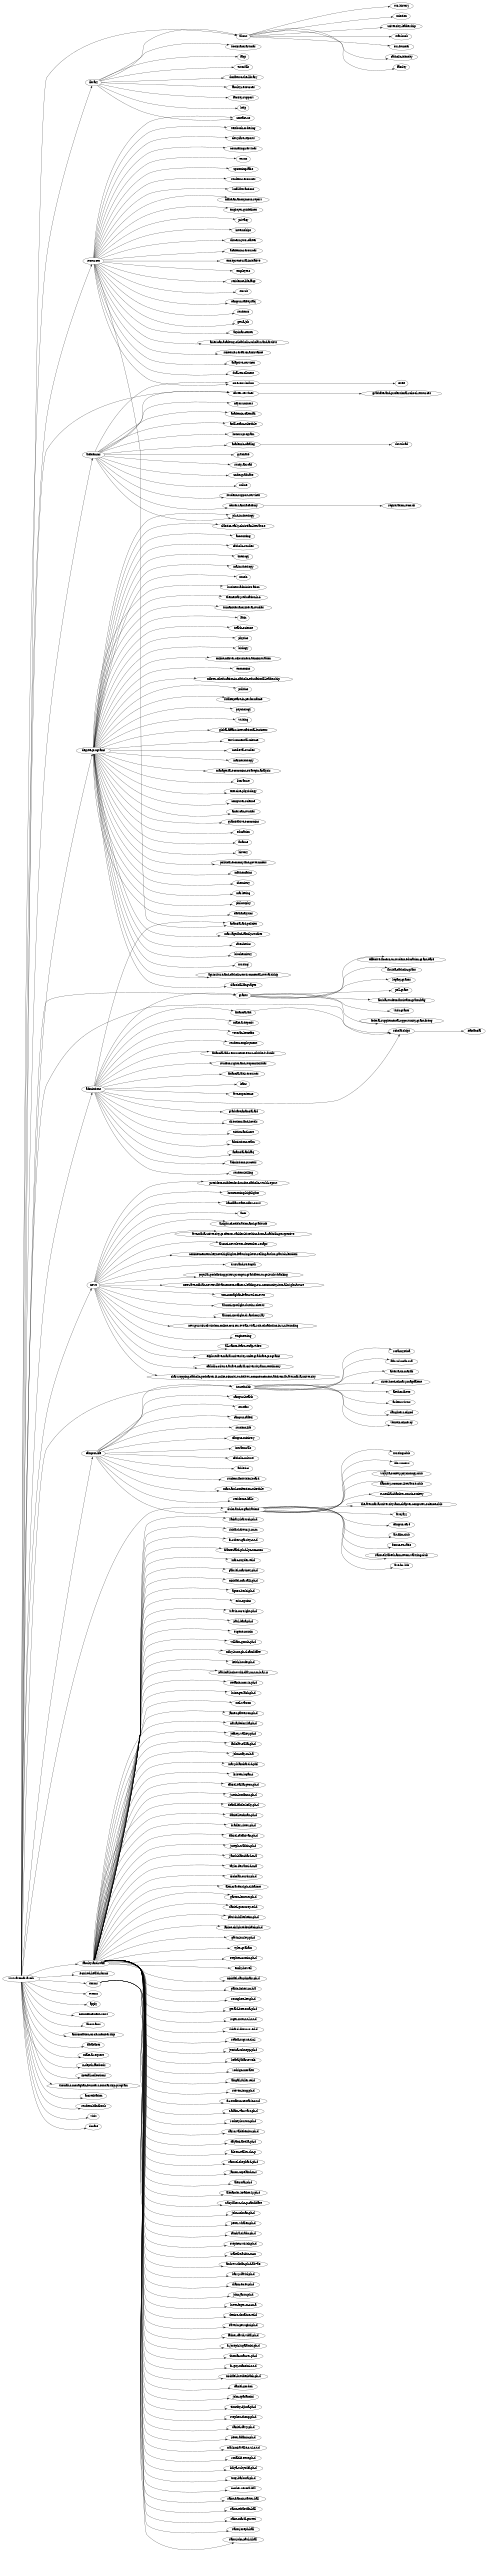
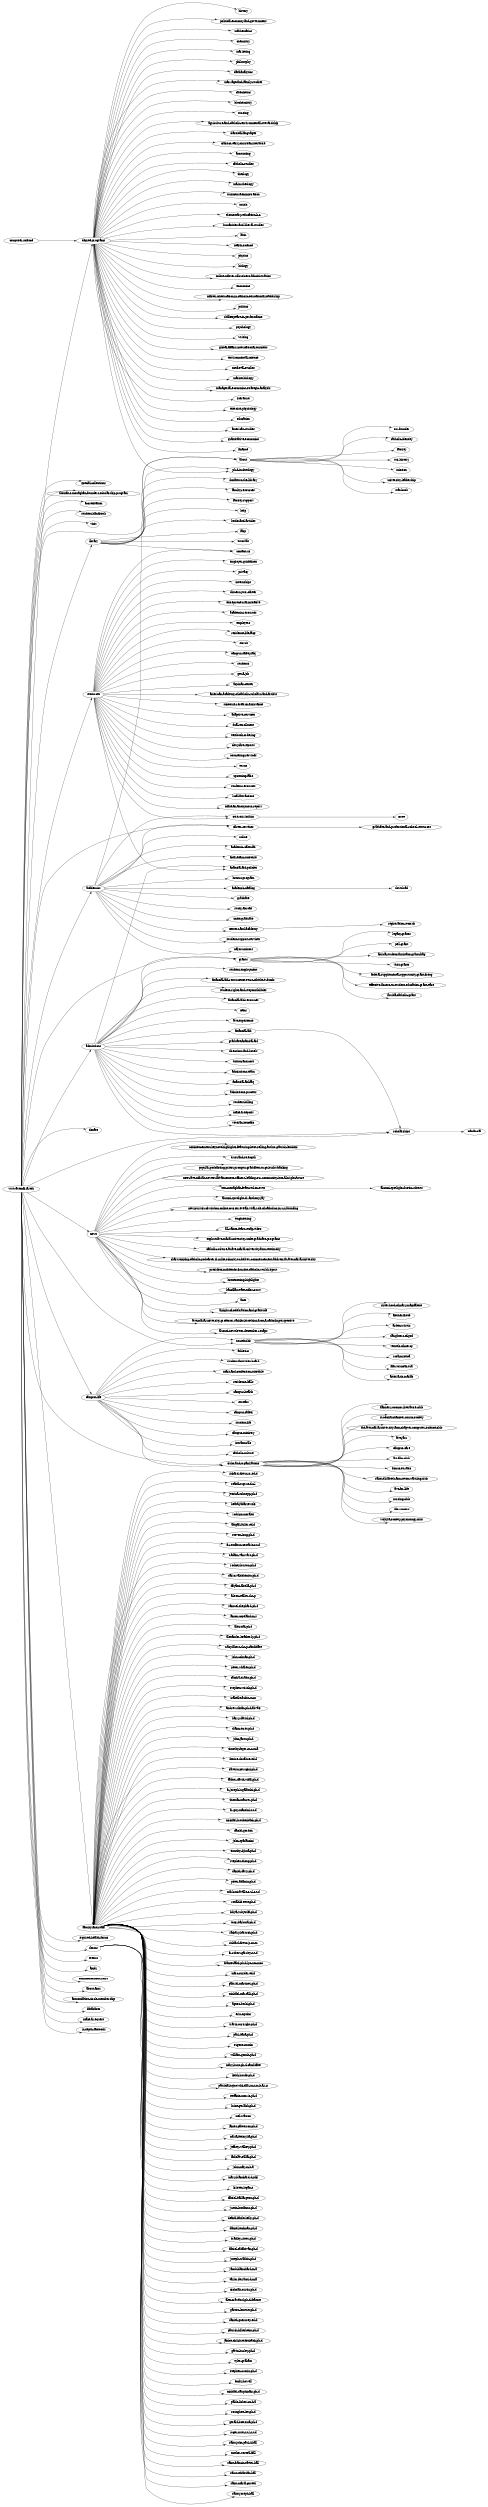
  digraph {
    pack=false
    rankdir=LR
    grants
    "pell-grant"
    "florida-student-assistant-grant-fsag"
    "visit-grants"
    "federal-supplemental-opportunity-grant-fseog"
    "effective-access-to-student-education-grant-ease"
    "florida-catholic-grant"
    "legacy-grants"
    "academic-catalog"
    download
    "financial-aid"
    scholarships
    "#financial"
    resources
    "clery-fire-reports"
    "financial-aid-policies"
    "counseling-services"
    terms
    "upcoming-fairs"
    "student-resources"
    "local-attractions"
    "make-an-anonymous-report"
    "employer-guidelines"
    privacy
    "contact-us"
    internships
    "discern-your-career"
    "academic-resources"
    "entrepreneurial-initiative"
    employers
    "residence-life-faqs"
    recruit
    "campus-safety-faq"
    students
    "get-a-job"
    "core-curriculum"
    "aquinas-center"
    "american-academy-of-catholic-scholars-and-artists"
    "schedule-research-assistance"
    "adaptive-services"
    "dual-enrollment"
    "textbook-ordering"
    "#see"
    news
    engineering
    "all-saints-feast-recap-video"
    "explore-ave-maria-university-undergraduate-programs"
    "catholic-culture-at-ave-maria-university-amu-testimony"
    "chart-topping-catholic-podcaster-fr-mike-schmitz-to-deliver-commencement-address-at-ave-maria-university"
    "president-middendorf-on-the-catholic-world-report"
    "homecoming-highlights"
    "baccalaureate-mass-2024"
    aces
    "a-night-of-celebration-and-gratitude"
    "ave-maria-university-professor-tackles-bioethics-from-a-catholic-perspective"
    "alumni-newsletter-december-recaps"
    "commencement-keynote-highlights-featuring-best-selling-author-patrick-lencioni"
    "trust-and-strength"
    "popular-podcasting-priest-prompts-graduates-to-go-bushwhacking"
    "meet-ave-marias-newest-advancement-officers-leading-our-community-into-a-bright-future"
    "tom-monaghan-featured-on-ewtn"
    "alumni-spotlight-dustin-roberts"
    "alumni-spotlight-dr-anthony-jay"
    "new-pursuit-of-wisdom-online-course-reveals-vital-role-of-catholics-in-u-s-founding"
    "campus-life"
    "student-life"
    "campus-ministry"
    intramurals
    "catholic-culture"
    households
    athletics
    "student-activities-board"
    "mass-and-confession-schedule"
    "clubs-and-organizations"
    "residence-halls"
    "campus-health"
    retreats
    "campus-safety"
    "sisterhood-of-mary-magdalene"
    "alethes-arete"
    "ardens-virtus"
    "daughters-of-god"
    "vessels-of-mercy"
    "rosa-mystica"
    "fiat-voluntas-tua"
    "asteria-tis-marias"
    "flannery-oconnor-literature-club"
    "st-cecilia-chamber-music-society"
    "the-ave-maria-university-acm-chapter-computer-science-club"
    "ave-jazz"
    "campus-care"
    "art-film-club"
    "fumus-et-ratio"
    "saint-elizabeth-ann-seton-waltzing-club"
    "ave-for-life"
    "nursing-club"
    "life-runners"
    "wojtyla-society-psychology-club"
    academics
    undergraduate
    online
    "student-support-services"
    "majors-minors"
    "career-services"
    "academic-calendar"
    "final-exam-schedule"
    "honors-program"
    "centers-and-academy"
    graduate
    "ph-d-in-theology"
    "study-abroad"
    "graduate-and-professional-school-resources"
    "registration-records"
    library
    about
    "donate-to-the-library"
    "faculty-resources"
    "faculty-support"
    help
    "books-and-articles"
    faqs
    tutorials
    faculty
    "our-history"
    mission
    "university-leadership"
    "stat-book"
    "our-founder"
    "catholic-identity"
    "www.avemaria.edu"
    "degree-programs"
    "faculty-and-staff"
    admissions
    "required-health-forms"
    dorms
    events
    apply
    "commencement-2024"
    "about-amu"
    "annunciation-circle-membership"
    databases
    "make-a-request"
    "in-depth-factbook"
    "special-collections"
    "thomas-s-monaghan-founders-scholarship-program"
    accreditation
    "student-handbook"
    visit
    donate
    "business-administration"
    music
    "elementary-education-k-6"
    "humanities-and-liberal-studies"
    latin
    "health-science"
    physics
    biology
    "online-master-of-business-administration"
    economics
    "master-of-education-in-catholic-educational-leadership"
    politics
    "shakespeare-in-performance"
    psychology
    writing
    "global-affairs-international-business"
    "environmental-science"
    "medieval-studies"
    "marine-biology"
    "managerial-economics-strategic-analysis"
    literature
    "exercise-physiology"
    education
    "computer-science"
    "american-studies"
    "quantitative-economics"
    finance
    history
    "political-economy-and-government"
    mathematics
    chemistry
    marketing
    philosophy
    "data-analytics"
    "marriage-and-family-studies"
    catechetics
    biochemistry
    nursing
    "agriculture-and-catholic-environmental-stewardship"
    "classical-languages"
    "classics-early-christian-literature"
    accounting
    "catholic-studies"
    theology
    "ma-in-theology"
    "zachary-bartsch-ph-d"
    "richard-dittus-jr-m-m"
    "fr-robert-garrity-s-t-d"
    "dianne-fabii-ph-d-lpc-ncc-mcc"
    "marc-snyder-ed-d"
    "gabriel-martinez-ph-d"
    "michael-marsalli-ph-d"
    "agnes-berki-ph-d"
    "erin-oguinn"
    "travis-curtright-ph-d"
    "paul-baxa-ph-d"
    "eugene-munin"
    "william-gonch-ph-d"
    "mary-hunt-ph-d-candidate"
    "keith-houde-ph-d"
    "patricia-hojnowski-diaz-m-s-m-b-a-r-n"
    "stefanie-morris-ph-d"
    "brice-gerlach-ph-d"
    "neil-watson"
    "james-patterson-ph-d"
    "maria-fedoryka-ph-d"
    "jeffrey-walkey-ph-d"
    "ladislav-sallai-ph-d"
    "john-may-m-b-a"
    "mary-blanchard-d-phil"
    "kristen-logan-2"
    "daniel-baillargeon-ph-d"
    "justin-bonanno-ph-d"
    "deana-basile-kelly-ph-d"
    "daniel-lendman-ph-d"
    "bradley-ritter-ph-d"
    "daniel-sadasivan-ph-d"
    "joseph-trabbic-ph-d"
    "jacob-blanchard-m-a"
    "taylor-ferranti-d-m-a"
    "nicholas-curtis-ph-d"
    "alex-crawford-ph-d-fsascot"
    "gaston-lenotre-ph-d"
    "daniel-guernsey-ed-d"
    "patrick-hillesheim-ph-d"
    "janice-chik-breidenbach-ph-d"
    "gavin-hurley-ph-d"
    "tyler-graham"
    "stephen-cronin-ph-d"
    "emily-howell"
    "michael-dauphinais-ph-d"
    "pablo-licheri-m-b-a"
    "seunghee-lee-ph-d"
    "gerald-boersma-ph-d"
    "roger-nutt-s-t-l-s-t-d"
    "richard-dittus-sr-ed-d"
    "seana-sugrue-d-c-l"
    "jessica-schnepp-ph-d"
    "beata-jadaszewski"
    "rodrigo-morales"
    "abigail-fuller-ed-d"
    "steven-long-ph-d"
    "fr-romanus-cessario-s-t-d"
    "t-adam-van-wart-ph-d"
    "rodney-burton-ph-d"
    "dario-valdebenito-ph-d"
    "dayami-abella-ph-d"
    "aileen-staller-d-n-p"
    "samuel-shephard-ph-d"
    "jamon-copeland-m-s"
    "alex-tsai-ph-d"
    "alexander-heatherly-ph-d"
    "tracy-ahern-d-n-p-candidate"
    "john-colman-ph-d"
    "peter-whalen-ph-d"
    "sandra-tirado-ph-d"
    "stephen-wirick-ph-d"
    "isabelle-aubin-m-m"
    "andrew-dinan-ph-d-ab7a5"
    "barry-david-ph-d"
    "diann-ecret-ph-d"
    "john-jasso-ph-d"
-   "brett-feger-m-s-m-a"
+   "brett-feger-m-s-m-a" [label="timothy-feger-m-s-m-a"]
    "denise-donahue-ed-d"
    "saverio-perugini-ph-d"
    "father-david-vidal-ph-d"
    "fr-joseph-lugalambi-ph-d"
    "thomas-maurer-ph-d"
    "fr-guy-mansini-s-t-d"
    "michael-breidenbach-ph-d"
    "daniel-gordon"
    "john-spadaccini"
    "timothy-iijima-ph-d"
    "stephen-thong-ph-d"
    "daniel-davy-ph-d"
    "peter-adamic-ph-d"
    "mark-miravalle-s-t-l-s-t-d"
    "ronald-freeze-ph-d"
    "lidiya-zubytska-ph-d"
    "tony-barbosa-ph-d"
    loans
    "ave-experience"
    "graduate-financial-aid"
    "directions-and-hotels"
    "tuition-and-cost"
    "admissions-team"
    "financial-aid-faq"
    "admissions-process"
    "student-billing"
    "make-a-deposit"
    "veteran-benefits"
    "student-employment"
    "financial-aid-resources#return-of-title-iv-funds"
    "student-rights-and-responsibilities"
    "financial-aid-resources"
    "saint-john-paul-ii-hall"
    "mother-teresa-hall"
    "saint-francis-xavier-hall"
    "saint-sebastian-hall"
    "saint-maria-goretti"
    "saint-joseph-hall"
    grants -> "pell-grant"
    grants -> "florida-student-assistant-grant-fsag"
    grants -> "visit-grants"
    grants -> "federal-supplemental-opportunity-grant-fseog"
    grants -> "effective-access-to-student-education-grant-ease"
    grants -> "florida-catholic-grant"
    grants -> "legacy-grants"
    "academic-catalog" -> download
    "financial-aid" -> scholarships
    scholarships -> "#financial"
    resources -> "clery-fire-reports"
    resources -> "financial-aid-policies"
    resources -> "counseling-services"
    resources -> terms
    resources -> "upcoming-fairs"
    resources -> "student-resources"
    resources -> "local-attractions"
    resources -> "make-an-anonymous-report"
    resources -> "employer-guidelines"
    resources -> privacy
    resources -> "contact-us"
    resources -> internships
    resources -> "discern-your-career"
    resources -> "academic-resources"
    resources -> "entrepreneurial-initiative"
    resources -> employers
    resources -> "residence-life-faqs"
    resources -> recruit
    resources -> "campus-safety-faq"
    resources -> students
    resources -> "get-a-job"
    resources -> "core-curriculum"
    resources -> "aquinas-center"
    resources -> "american-academy-of-catholic-scholars-and-artists"
    resources -> "schedule-research-assistance"
    resources -> "adaptive-services"
    resources -> "dual-enrollment"
    resources -> "textbook-ordering"
    "core-curriculum" -> "#see"
    news -> engineering
    news -> "all-saints-feast-recap-video"
    news -> "explore-ave-maria-university-undergraduate-programs"
    news -> "catholic-culture-at-ave-maria-university-amu-testimony"
    news -> "chart-topping-catholic-podcaster-fr-mike-schmitz-to-deliver-commencement-address-at-ave-maria-university"
    news -> "president-middendorf-on-the-catholic-world-report"
    news -> "homecoming-highlights"
    news -> "baccalaureate-mass-2024"
    news -> aces
    news -> "a-night-of-celebration-and-gratitude"
    news -> "ave-maria-university-professor-tackles-bioethics-from-a-catholic-perspective"
    news -> "alumni-newsletter-december-recaps"
    news -> "commencement-keynote-highlights-featuring-best-selling-author-patrick-lencioni"
    news -> "trust-and-strength"
    news -> "popular-podcasting-priest-prompts-graduates-to-go-bushwhacking"
    news -> "meet-ave-marias-newest-advancement-officers-leading-our-community-into-a-bright-future"
    news -> "tom-monaghan-featured-on-ewtn"
-   news -> "alumni-spotlight-dustin-roberts"
+   "tom-monaghan-featured-on-ewtn" -> "alumni-spotlight-dustin-roberts"
    news -> "alumni-spotlight-dr-anthony-jay"
    news -> "new-pursuit-of-wisdom-online-course-reveals-vital-role-of-catholics-in-u-s-founding"
    "campus-life" -> "student-life"
    "campus-life" -> "campus-ministry"
    "campus-life" -> intramurals
    "campus-life" -> "catholic-culture"
    "campus-life" -> households
    "campus-life" -> athletics
    "campus-life" -> "student-activities-board"
    "campus-life" -> "mass-and-confession-schedule"
    "campus-life" -> "clubs-and-organizations"
    "campus-life" -> "residence-halls"
    "campus-life" -> "campus-health"
    "campus-life" -> retreats
    "campus-life" -> "campus-safety"
    households -> "sisterhood-of-mary-magdalene"
    households -> "alethes-arete"
    households -> "ardens-virtus"
    households -> "daughters-of-god"
    households -> "vessels-of-mercy"
    households -> "rosa-mystica"
    households -> "fiat-voluntas-tua"
    households -> "asteria-tis-marias"
    "clubs-and-organizations" -> "flannery-oconnor-literature-club"
    "clubs-and-organizations" -> "st-cecilia-chamber-music-society"
    "clubs-and-organizations" -> "the-ave-maria-university-acm-chapter-computer-science-club"
    "clubs-and-organizations" -> "ave-jazz"
    "clubs-and-organizations" -> "campus-care"
    "clubs-and-organizations" -> "art-film-club"
    "clubs-and-organizations" -> "fumus-et-ratio"
    "clubs-and-organizations" -> "saint-elizabeth-ann-seton-waltzing-club"
    "clubs-and-organizations" -> "ave-for-life"
    "clubs-and-organizations" -> "nursing-club"
    "clubs-and-organizations" -> "life-runners"
    "clubs-and-organizations" -> "wojtyla-society-psychology-club"
    academics -> "academic-catalog"
    academics -> "core-curriculum"
    academics -> undergraduate
    academics -> online
    academics -> "student-support-services"
    academics -> "majors-minors"
    academics -> "career-services"
    academics -> "academic-calendar"
    academics -> "final-exam-schedule"
    academics -> "honors-program"
    academics -> "centers-and-academy"
    academics -> graduate
    academics -> "ph-d-in-theology"
    academics -> "study-abroad"
    "career-services" -> "graduate-and-professional-school-resources"
    "centers-and-academy" -> "registration-records"
    library -> "contact-us"
    library -> about
    library -> "donate-to-the-library"
    library -> "faculty-resources"
    library -> "faculty-support"
    library -> help
    library -> "books-and-articles"
    library -> faqs
    library -> tutorials
    about -> faculty
    about -> "our-history"
    about -> mission
    about -> "university-leadership"
    about -> "stat-book"
    about -> "our-founder"
    about -> "catholic-identity"
    "www.avemaria.edu" -> grants
    "www.avemaria.edu" -> scholarships
    "www.avemaria.edu" -> resources
    "www.avemaria.edu" -> news
    "www.avemaria.edu" -> "campus-life"
    "www.avemaria.edu" -> households
    "www.avemaria.edu" -> "clubs-and-organizations"
    "www.avemaria.edu" -> academics
    "www.avemaria.edu" -> "career-services"
    "www.avemaria.edu" -> library
    "www.avemaria.edu" -> about
    "www.avemaria.edu" -> "degree-programs"
    "www.avemaria.edu" -> "faculty-and-staff"
    "www.avemaria.edu" -> admissions
    "www.avemaria.edu" -> "required-health-forms"
    "www.avemaria.edu" -> dorms
    "www.avemaria.edu" -> events
    "www.avemaria.edu" -> apply
    "www.avemaria.edu" -> "commencement-2024"
    "www.avemaria.edu" -> "about-amu"
    "www.avemaria.edu" -> "annunciation-circle-membership"
    "www.avemaria.edu" -> databases
    "www.avemaria.edu" -> "make-a-request"
    "www.avemaria.edu" -> "in-depth-factbook"
    "www.avemaria.edu" -> "special-collections"
    "www.avemaria.edu" -> "thomas-s-monaghan-founders-scholarship-program"
    "www.avemaria.edu" -> accreditation
    "www.avemaria.edu" -> "student-handbook"
    "www.avemaria.edu" -> visit
    "www.avemaria.edu" -> donate
    "degree-programs" -> "ph-d-in-theology"
    "degree-programs" -> "business-administration"
    "degree-programs" -> music
    "degree-programs" -> "elementary-education-k-6"
    "degree-programs" -> "humanities-and-liberal-studies"
    "degree-programs" -> latin
    "degree-programs" -> "health-science"
    "degree-programs" -> physics
    "degree-programs" -> biology
    "degree-programs" -> "online-master-of-business-administration"
    "degree-programs" -> economics
    "degree-programs" -> "master-of-education-in-catholic-educational-leadership"
    "degree-programs" -> politics
    "degree-programs" -> "shakespeare-in-performance"
    "degree-programs" -> psychology
    "degree-programs" -> writing
    "degree-programs" -> "global-affairs-international-business"
    "degree-programs" -> "environmental-science"
    "degree-programs" -> "medieval-studies"
    "degree-programs" -> "marine-biology"
    "degree-programs" -> "managerial-economics-strategic-analysis"
    "degree-programs" -> literature
    "degree-programs" -> "exercise-physiology"
    "degree-programs" -> education
-   "degree-programs" -> "computer-science"
+   "computer-science" -> "degree-programs"
    "degree-programs" -> "american-studies"
    "degree-programs" -> "quantitative-economics"
    "degree-programs" -> finance
    "degree-programs" -> history
    "degree-programs" -> "political-economy-and-government"
    "degree-programs" -> mathematics
    "degree-programs" -> chemistry
    "degree-programs" -> marketing
    "degree-programs" -> philosophy
    "degree-programs" -> "data-analytics"
    "degree-programs" -> "marriage-and-family-studies"
    "degree-programs" -> catechetics
    "degree-programs" -> biochemistry
    "degree-programs" -> nursing
    "degree-programs" -> "agriculture-and-catholic-environmental-stewardship"
    "degree-programs" -> "classical-languages"
    "degree-programs" -> "classics-early-christian-literature"
    "degree-programs" -> accounting
    "degree-programs" -> "catholic-studies"
    "degree-programs" -> theology
    "degree-programs" -> "ma-in-theology"
    "faculty-and-staff" -> "zachary-bartsch-ph-d"
    "faculty-and-staff" -> "richard-dittus-jr-m-m"
    "faculty-and-staff" -> "fr-robert-garrity-s-t-d"
    "faculty-and-staff" -> "dianne-fabii-ph-d-lpc-ncc-mcc"
    "faculty-and-staff" -> "marc-snyder-ed-d"
    "faculty-and-staff" -> "gabriel-martinez-ph-d"
    "faculty-and-staff" -> "michael-marsalli-ph-d"
    "faculty-and-staff" -> "agnes-berki-ph-d"
    "faculty-and-staff" -> "erin-oguinn"
    "faculty-and-staff" -> "travis-curtright-ph-d"
    "faculty-and-staff" -> "paul-baxa-ph-d"
    "faculty-and-staff" -> "eugene-munin"
    "faculty-and-staff" -> "william-gonch-ph-d"
    "faculty-and-staff" -> "mary-hunt-ph-d-candidate"
    "faculty-and-staff" -> "keith-houde-ph-d"
    "faculty-and-staff" -> "patricia-hojnowski-diaz-m-s-m-b-a-r-n"
    "faculty-and-staff" -> "stefanie-morris-ph-d"
    "faculty-and-staff" -> "brice-gerlach-ph-d"
    "faculty-and-staff" -> "neil-watson"
    "faculty-and-staff" -> "james-patterson-ph-d"
    "faculty-and-staff" -> "maria-fedoryka-ph-d"
    "faculty-and-staff" -> "jeffrey-walkey-ph-d"
    "faculty-and-staff" -> "ladislav-sallai-ph-d"
    "faculty-and-staff" -> "john-may-m-b-a"
    "faculty-and-staff" -> "mary-blanchard-d-phil"
    "faculty-and-staff" -> "kristen-logan-2"
    "faculty-and-staff" -> "daniel-baillargeon-ph-d"
    "faculty-and-staff" -> "justin-bonanno-ph-d"
    "faculty-and-staff" -> "deana-basile-kelly-ph-d"
    "faculty-and-staff" -> "daniel-lendman-ph-d"
    "faculty-and-staff" -> "bradley-ritter-ph-d"
    "faculty-and-staff" -> "daniel-sadasivan-ph-d"
    "faculty-and-staff" -> "joseph-trabbic-ph-d"
    "faculty-and-staff" -> "jacob-blanchard-m-a"
    "faculty-and-staff" -> "taylor-ferranti-d-m-a"
    "faculty-and-staff" -> "nicholas-curtis-ph-d"
    "faculty-and-staff" -> "alex-crawford-ph-d-fsascot"
    "faculty-and-staff" -> "gaston-lenotre-ph-d"
    "faculty-and-staff" -> "daniel-guernsey-ed-d"
    "faculty-and-staff" -> "patrick-hillesheim-ph-d"
    "faculty-and-staff" -> "janice-chik-breidenbach-ph-d"
    "faculty-and-staff" -> "gavin-hurley-ph-d"
    "faculty-and-staff" -> "tyler-graham"
    "faculty-and-staff" -> "stephen-cronin-ph-d"
    "faculty-and-staff" -> "emily-howell"
    "faculty-and-staff" -> "michael-dauphinais-ph-d"
    "faculty-and-staff" -> "pablo-licheri-m-b-a"
    "faculty-and-staff" -> "seunghee-lee-ph-d"
    "faculty-and-staff" -> "gerald-boersma-ph-d"
    "faculty-and-staff" -> "roger-nutt-s-t-l-s-t-d"
    "faculty-and-staff" -> "richard-dittus-sr-ed-d"
    "faculty-and-staff" -> "seana-sugrue-d-c-l"
    "faculty-and-staff" -> "jessica-schnepp-ph-d"
    "faculty-and-staff" -> "beata-jadaszewski"
    "faculty-and-staff" -> "rodrigo-morales"
    "faculty-and-staff" -> "abigail-fuller-ed-d"
    "faculty-and-staff" -> "steven-long-ph-d"
    "faculty-and-staff" -> "fr-romanus-cessario-s-t-d"
    "faculty-and-staff" -> "t-adam-van-wart-ph-d"
    "faculty-and-staff" -> "rodney-burton-ph-d"
    "faculty-and-staff" -> "dario-valdebenito-ph-d"
    "faculty-and-staff" -> "dayami-abella-ph-d"
    "faculty-and-staff" -> "aileen-staller-d-n-p"
    "faculty-and-staff" -> "samuel-shephard-ph-d"
    "faculty-and-staff" -> "jamon-copeland-m-s"
    "faculty-and-staff" -> "alex-tsai-ph-d"
    "faculty-and-staff" -> "alexander-heatherly-ph-d"
    "faculty-and-staff" -> "tracy-ahern-d-n-p-candidate"
    "faculty-and-staff" -> "john-colman-ph-d"
    "faculty-and-staff" -> "peter-whalen-ph-d"
    "faculty-and-staff" -> "sandra-tirado-ph-d"
    "faculty-and-staff" -> "stephen-wirick-ph-d"
    "faculty-and-staff" -> "isabelle-aubin-m-m"
    "faculty-and-staff" -> "andrew-dinan-ph-d-ab7a5"
    "faculty-and-staff" -> "barry-david-ph-d"
    "faculty-and-staff" -> "diann-ecret-ph-d"
    "faculty-and-staff" -> "john-jasso-ph-d"
    "faculty-and-staff" -> "brett-feger-m-s-m-a"
    "faculty-and-staff" -> "denise-donahue-ed-d"
    "faculty-and-staff" -> "saverio-perugini-ph-d"
    "faculty-and-staff" -> "father-david-vidal-ph-d"
    "faculty-and-staff" -> "fr-joseph-lugalambi-ph-d"
    "faculty-and-staff" -> "thomas-maurer-ph-d"
    "faculty-and-staff" -> "fr-guy-mansini-s-t-d"
    "faculty-and-staff" -> "michael-breidenbach-ph-d"
    "faculty-and-staff" -> "daniel-gordon"
    "faculty-and-staff" -> "john-spadaccini"
    "faculty-and-staff" -> "timothy-iijima-ph-d"
    "faculty-and-staff" -> "stephen-thong-ph-d"
    "faculty-and-staff" -> "daniel-davy-ph-d"
    "faculty-and-staff" -> "peter-adamic-ph-d"
    "faculty-and-staff" -> "mark-miravalle-s-t-l-s-t-d"
    "faculty-and-staff" -> "ronald-freeze-ph-d"
    "faculty-and-staff" -> "lidiya-zubytska-ph-d"
    "faculty-and-staff" -> "tony-barbosa-ph-d"
    admissions -> grants
    admissions -> "financial-aid"
    admissions -> scholarships
    admissions -> "financial-aid-policies"
    admissions -> loans
    admissions -> "ave-experience"
    admissions -> "graduate-financial-aid"
    admissions -> "directions-and-hotels"
    admissions -> "tuition-and-cost"
    admissions -> "admissions-team"
    admissions -> "financial-aid-faq"
    admissions -> "admissions-process"
    admissions -> "student-billing"
    admissions -> "make-a-deposit"
    admissions -> "veteran-benefits"
    admissions -> "student-employment"
    admissions -> "financial-aid-resources#return-of-title-iv-funds"
    admissions -> "student-rights-and-responsibilities"
    admissions -> "financial-aid-resources"
    dorms -> "saint-john-paul-ii-hall"
    dorms -> "mother-teresa-hall"
    dorms -> "saint-francis-xavier-hall"
    dorms -> "saint-sebastian-hall"
    dorms -> "saint-maria-goretti"
    dorms -> "saint-joseph-hall"
  }
